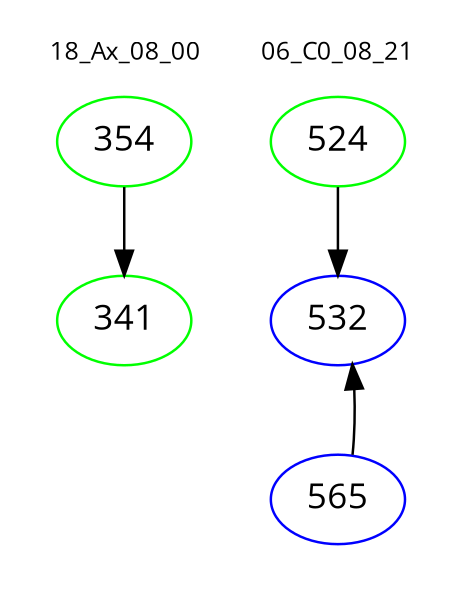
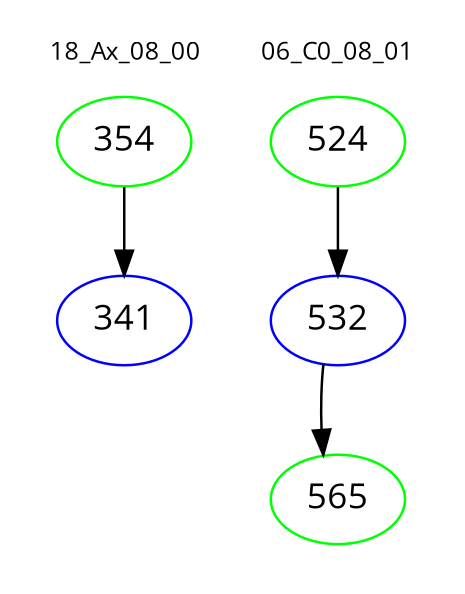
  digraph {
    fontname="Open Sans"
    node [color=green fontname="Open Sans"]
    edge [color=black fontname="Open Sans"]
    n1 [label=354]
-   n2 [label=341]
+   n2 [color=blue label=341]
    n3 [label=524]
    n4 [color=blue label=532]
-   n5 [color=blue label=565]
+   n5 [label=565]
    subgraph cluster_1 {
      color=white
      fontsize=10
      label="18_Ax_08_00"
      n1
      n2
    }
    subgraph cluster_2 {
      color=white
      fontsize=10
-     label="06_C0_08_21"
+     label="06_C0_08_01"
      n3
      n4
      n5
    }
    n1 -> n2
    n3 -> n4
-   n5 -> n4
+   n4 -> n5
  }
